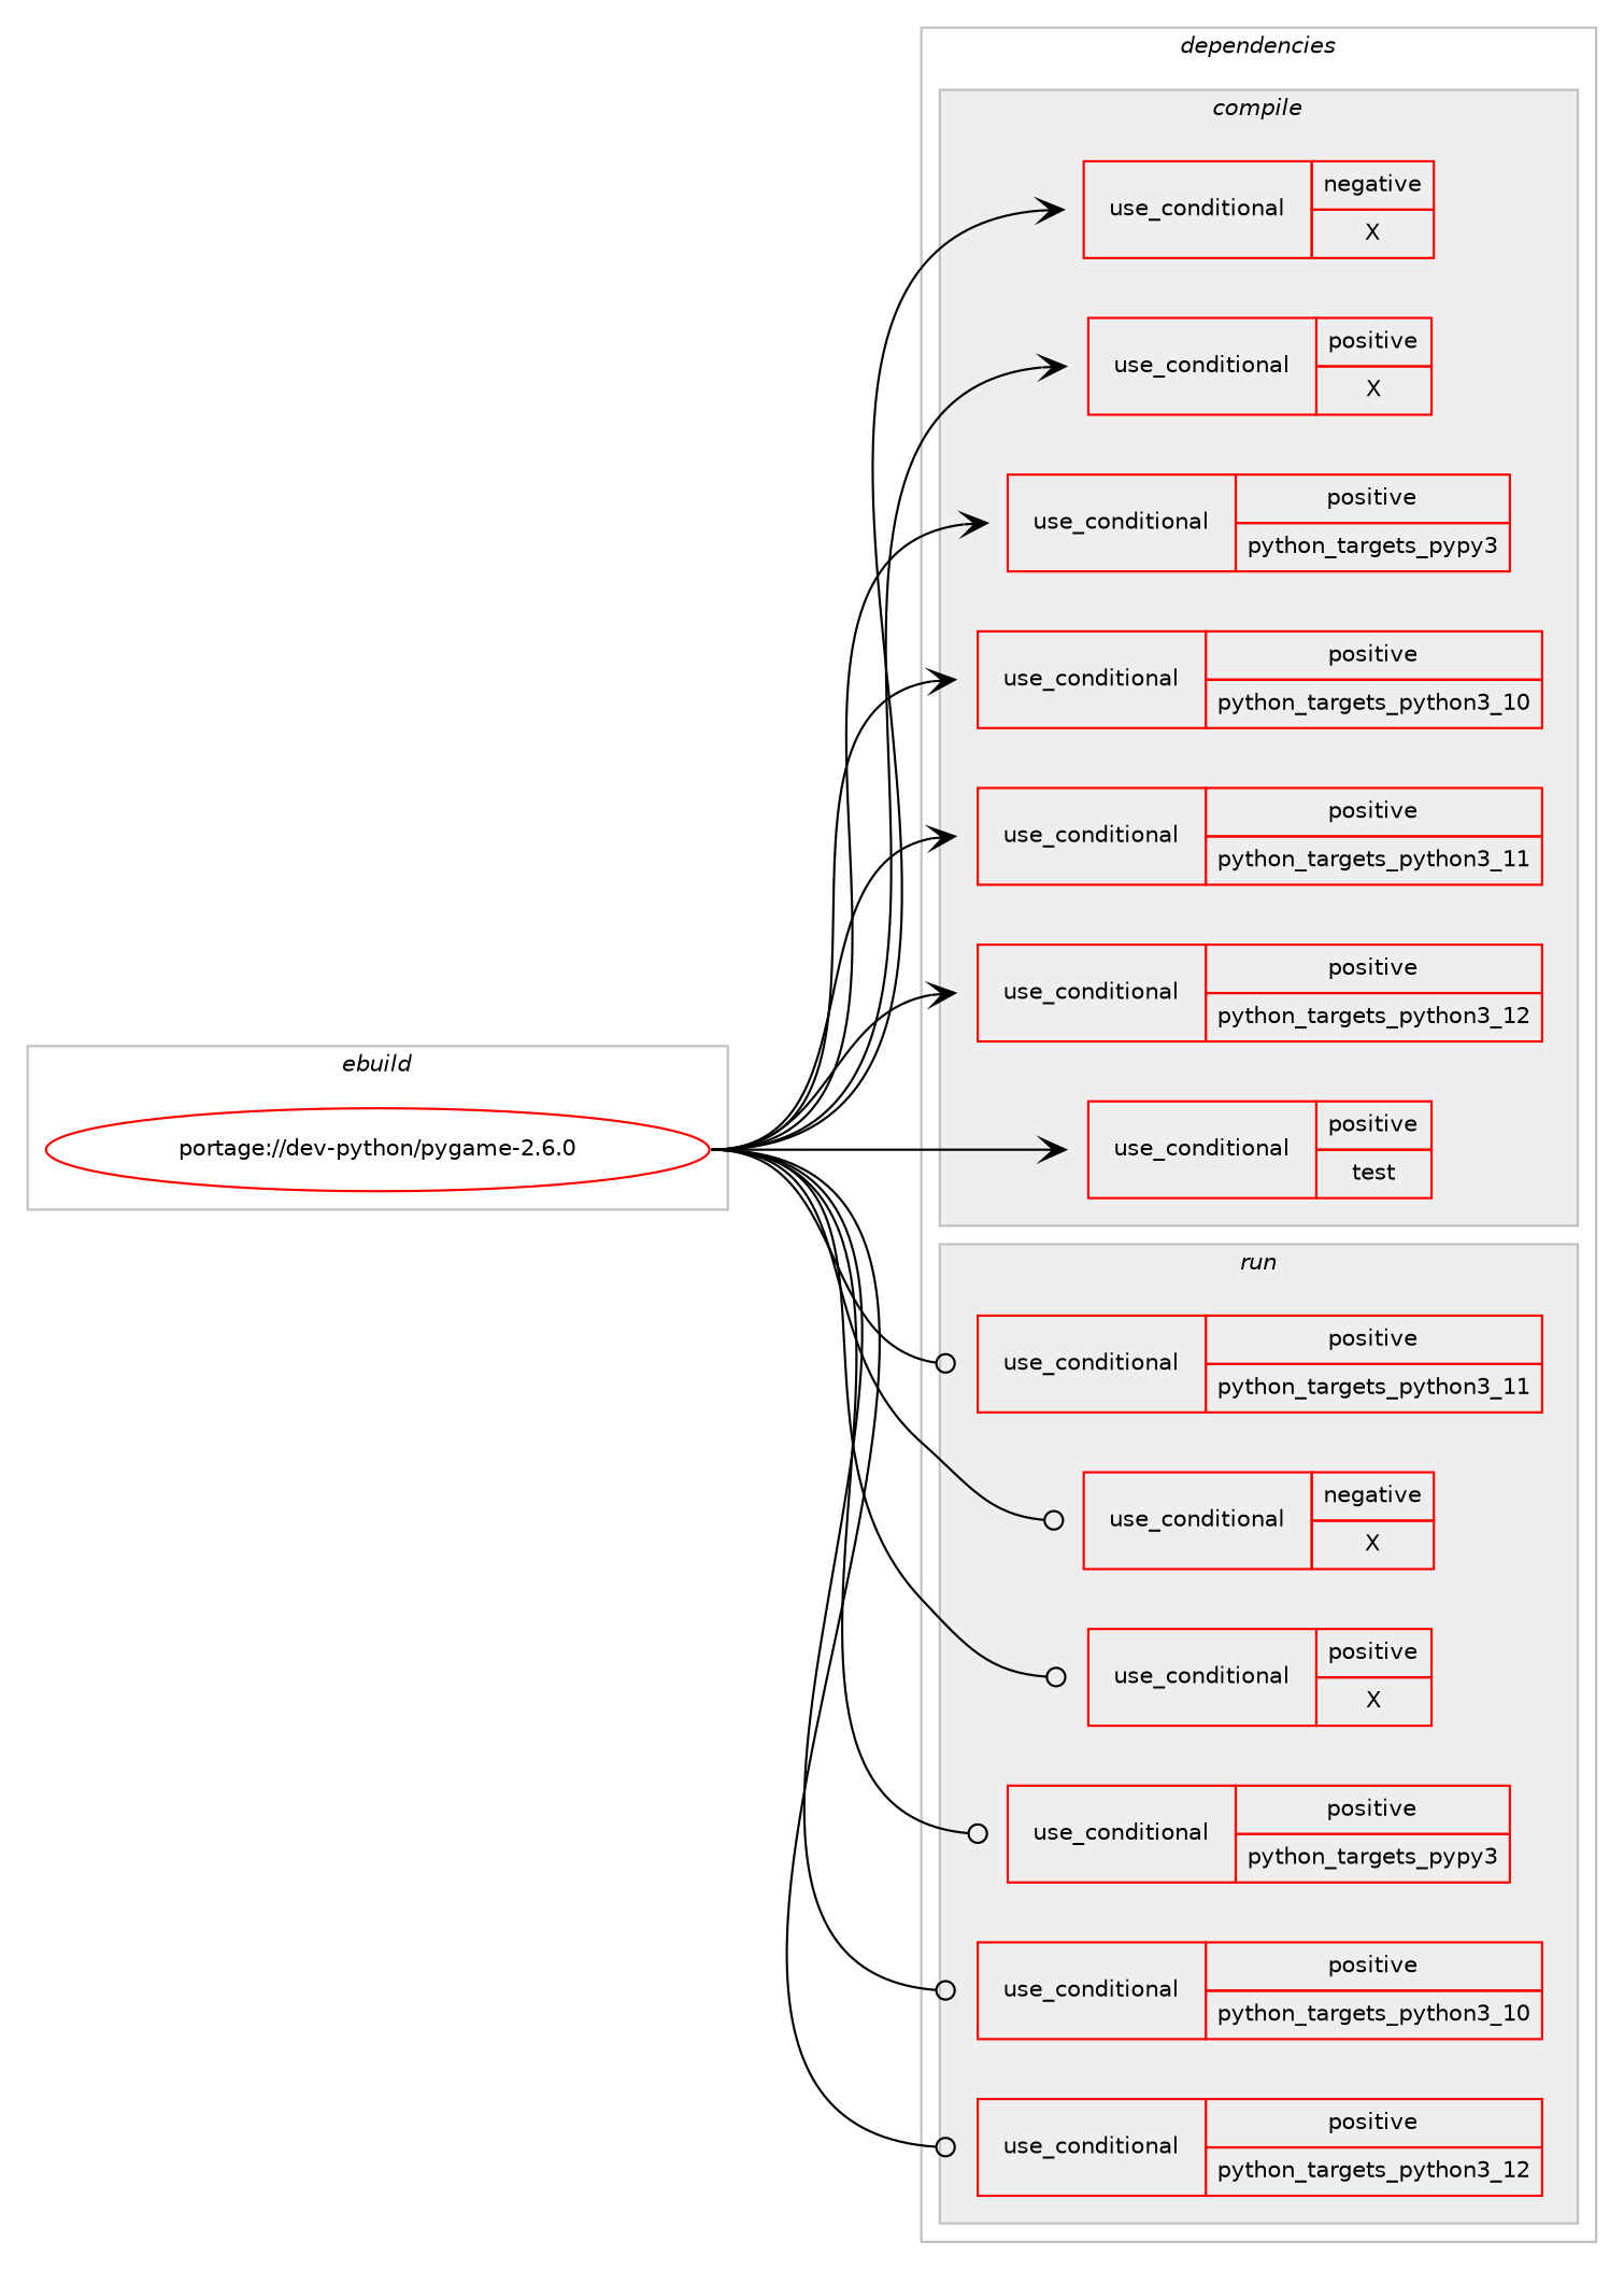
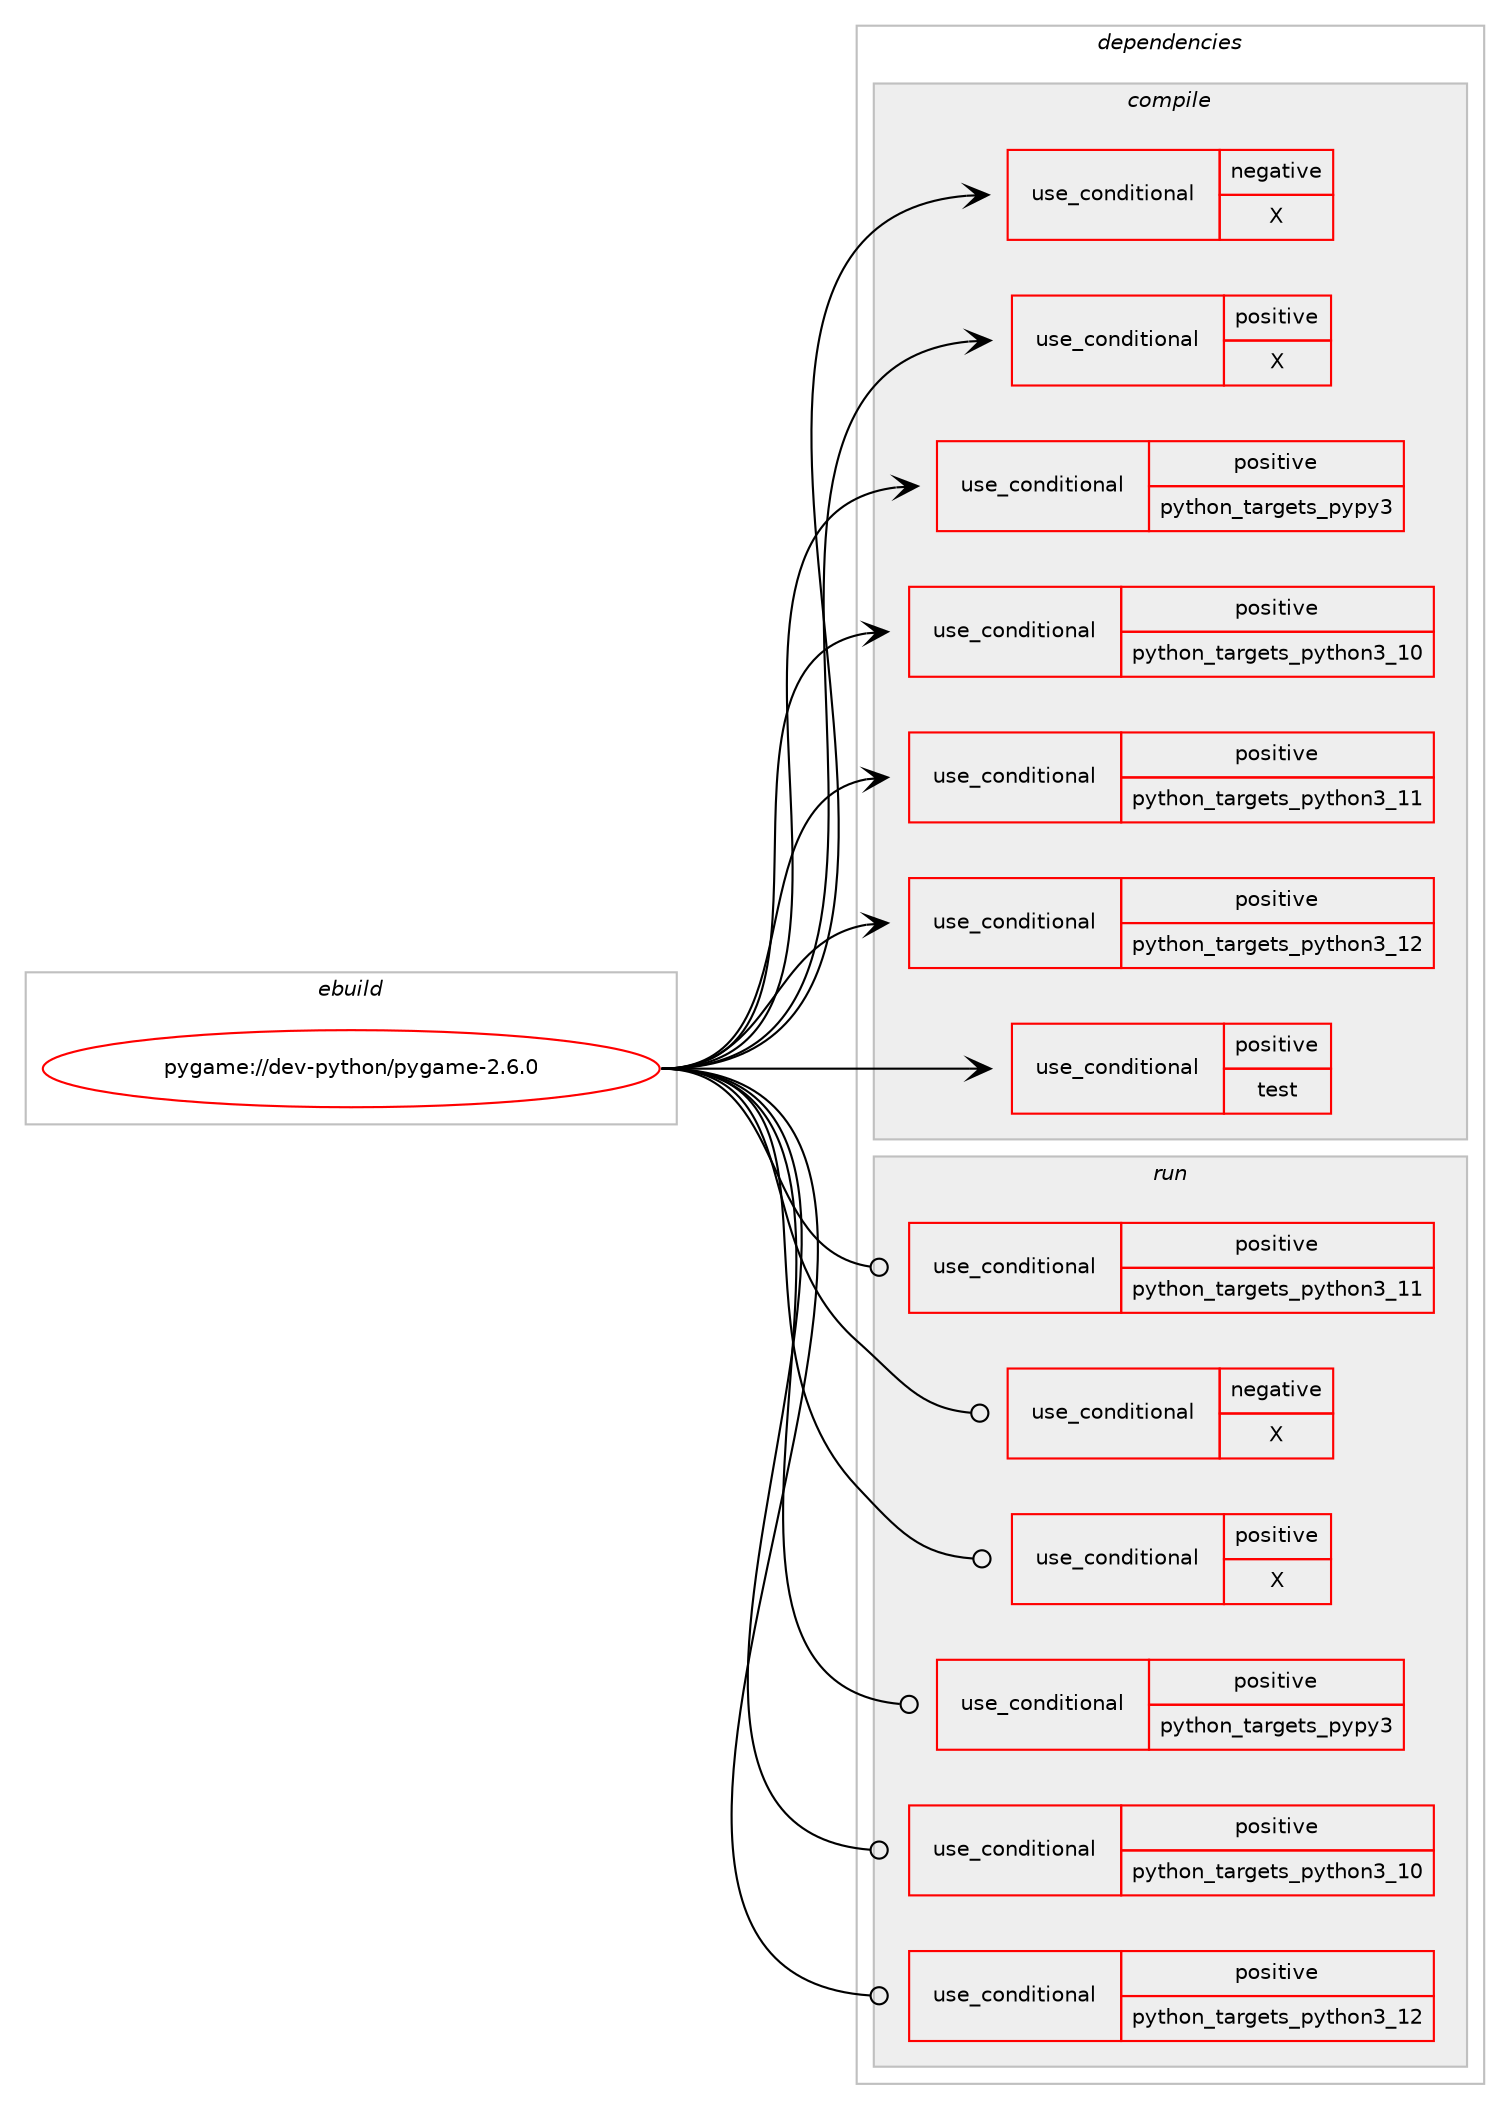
  digraph {
    compound=true
    concentrate=true
    fontname="DejaVu Sans"
    fontsize=10
    newrank=true
    rankdir=LR
    ranksep=1.5
    node [color=red fontname="DejaVu Sans" fontsize=10 shape=none]
    edge [arrowhead=vee headport=w style=solid tailport=e weight=20 fontname="DejaVu Sans"]
-   n1 [label="portage://dev-python/pygame-2.6.0" width=4 shape=""]
+   n1 [label="pygame://dev-python/pygame-2.6.0" width=4 shape=""]
    n2 [label=<<TABLE BORDER="0" CELLBORDER="1" CELLSPACING="0" CELLPADDING="4"><TR><TD ROWSPAN="3" CELLPADDING="10">use_conditional</TD></TR><TR><TD>negative</TD></TR><TR><TD>X</TD></TR></TABLE>>]
    n3 [label=<<TABLE BORDER="0" CELLBORDER="1" CELLSPACING="0" CELLPADDING="4"><TR><TD ROWSPAN="3" CELLPADDING="10">use_conditional</TD></TR><TR><TD>positive</TD></TR><TR><TD>X</TD></TR></TABLE>>]
    n4 [label=<<TABLE BORDER="0" CELLBORDER="1" CELLSPACING="0" CELLPADDING="4"><TR><TD ROWSPAN="3" CELLPADDING="10">use_conditional</TD></TR><TR><TD>positive</TD></TR><TR><TD>python_targets_pypy3</TD></TR></TABLE>>]
    n5 [label=<<TABLE BORDER="0" CELLBORDER="1" CELLSPACING="0" CELLPADDING="4"><TR><TD ROWSPAN="3" CELLPADDING="10">use_conditional</TD></TR><TR><TD>positive</TD></TR><TR><TD>python_targets_python3_10</TD></TR></TABLE>>]
    n6 [label=<<TABLE BORDER="0" CELLBORDER="1" CELLSPACING="0" CELLPADDING="4"><TR><TD ROWSPAN="3" CELLPADDING="10">use_conditional</TD></TR><TR><TD>positive</TD></TR><TR><TD>python_targets_python3_11</TD></TR></TABLE>>]
    n7 [label=<<TABLE BORDER="0" CELLBORDER="1" CELLSPACING="0" CELLPADDING="4"><TR><TD ROWSPAN="3" CELLPADDING="10">use_conditional</TD></TR><TR><TD>positive</TD></TR><TR><TD>python_targets_python3_12</TD></TR></TABLE>>]
    n8 [label=<<TABLE BORDER="0" CELLBORDER="1" CELLSPACING="0" CELLPADDING="4"><TR><TD ROWSPAN="3" CELLPADDING="10">use_conditional</TD></TR><TR><TD>positive</TD></TR><TR><TD>test</TD></TR></TABLE>>]
    n9 [label=<<TABLE BORDER="0" CELLBORDER="1" CELLSPACING="0" CELLPADDING="4"><TR><TD ROWSPAN="3" CELLPADDING="10">use_conditional</TD></TR><TR><TD>positive</TD></TR><TR><TD>python_targets_python3_11</TD></TR></TABLE>>]
    n10 [label=<<TABLE BORDER="0" CELLBORDER="1" CELLSPACING="0" CELLPADDING="4"><TR><TD ROWSPAN="3" CELLPADDING="10">use_conditional</TD></TR><TR><TD>negative</TD></TR><TR><TD>X</TD></TR></TABLE>>]
    n11 [label=<<TABLE BORDER="0" CELLBORDER="1" CELLSPACING="0" CELLPADDING="4"><TR><TD ROWSPAN="3" CELLPADDING="10">use_conditional</TD></TR><TR><TD>positive</TD></TR><TR><TD>X</TD></TR></TABLE>>]
    n12 [label=<<TABLE BORDER="0" CELLBORDER="1" CELLSPACING="0" CELLPADDING="4"><TR><TD ROWSPAN="3" CELLPADDING="10">use_conditional</TD></TR><TR><TD>positive</TD></TR><TR><TD>python_targets_pypy3</TD></TR></TABLE>>]
    n13 [label=<<TABLE BORDER="0" CELLBORDER="1" CELLSPACING="0" CELLPADDING="4"><TR><TD ROWSPAN="3" CELLPADDING="10">use_conditional</TD></TR><TR><TD>positive</TD></TR><TR><TD>python_targets_python3_10</TD></TR></TABLE>>]
    n14 [label=<<TABLE BORDER="0" CELLBORDER="1" CELLSPACING="0" CELLPADDING="4"><TR><TD ROWSPAN="3" CELLPADDING="10">use_conditional</TD></TR><TR><TD>positive</TD></TR><TR><TD>python_targets_python3_12</TD></TR></TABLE>>]
    subgraph cluster_1 {
      color=gray
      label=<<i>ebuild</i>>
      rank=same
      n1
    }
    subgraph cluster_2 {
      color=gray
      label=<<i>dependencies</i>>
      subgraph cluster_3 {
        color=gray
        fillcolor="#eeeeee"
        label=<<i>compile</i>>
        style=filled
        subgraph sub_4 {
          color=gray
          fillcolor="#eeeeee"
          label=<<i>compile</i>>
          style=filled
          n2
        }
        subgraph sub_5 {
          color=gray
          fillcolor="#eeeeee"
          label=<<i>compile</i>>
          style=filled
          n3
        }
        subgraph sub_6 {
          color=gray
          fillcolor="#eeeeee"
          label=<<i>compile</i>>
          style=filled
          n4
        }
        subgraph sub_7 {
          color=gray
          fillcolor="#eeeeee"
          label=<<i>compile</i>>
          style=filled
          n5
        }
        subgraph sub_8 {
          color=gray
          fillcolor="#eeeeee"
          label=<<i>compile</i>>
          style=filled
          n6
        }
        subgraph sub_9 {
          color=gray
          fillcolor="#eeeeee"
          label=<<i>compile</i>>
          style=filled
          n7
        }
        subgraph sub_10 {
          color=gray
          fillcolor="#eeeeee"
          label=<<i>compile</i>>
          style=filled
          n8
        }
      }
      subgraph cluster_11 {
        color=gray
        fillcolor="#eeeeee"
        label=<<i>compile and run</i>>
        style=filled
      }
      subgraph cluster_12 {
        color=gray
        fillcolor="#eeeeee"
        label=<<i>run</i>>
        style=filled
        subgraph sub_13 {
          color=gray
          fillcolor="#eeeeee"
          label=<<i>run</i>>
          style=filled
          n9
        }
        subgraph sub_14 {
          color=gray
          fillcolor="#eeeeee"
          label=<<i>run</i>>
          style=filled
          n10
        }
        subgraph sub_15 {
          color=gray
          fillcolor="#eeeeee"
          label=<<i>run</i>>
          style=filled
          n11
        }
        subgraph sub_16 {
          color=gray
          fillcolor="#eeeeee"
          label=<<i>run</i>>
          style=filled
          n12
        }
        subgraph sub_17 {
          color=gray
          fillcolor="#eeeeee"
          label=<<i>run</i>>
          style=filled
          n13
        }
        subgraph sub_18 {
          color=gray
          fillcolor="#eeeeee"
          label=<<i>run</i>>
          style=filled
          n14
        }
      }
    }
    subgraph cluster_19 {
      color=gray
      label=<<i>candidates</i>>
      rank=same
    }
    n1 -> n2
    n1 -> n3
    n1 -> n4
    n1 -> n5
    n1 -> n6
    n1 -> n7
    n1 -> n8
    n1 -> n9 [arrowhead=odot]
    n1 -> n10 [arrowhead=odot]
    n1 -> n11 [arrowhead=odot]
    n1 -> n12 [arrowhead=odot]
    n1 -> n13 [arrowhead=odot]
    n1 -> n14 [arrowhead=odot]
  }
